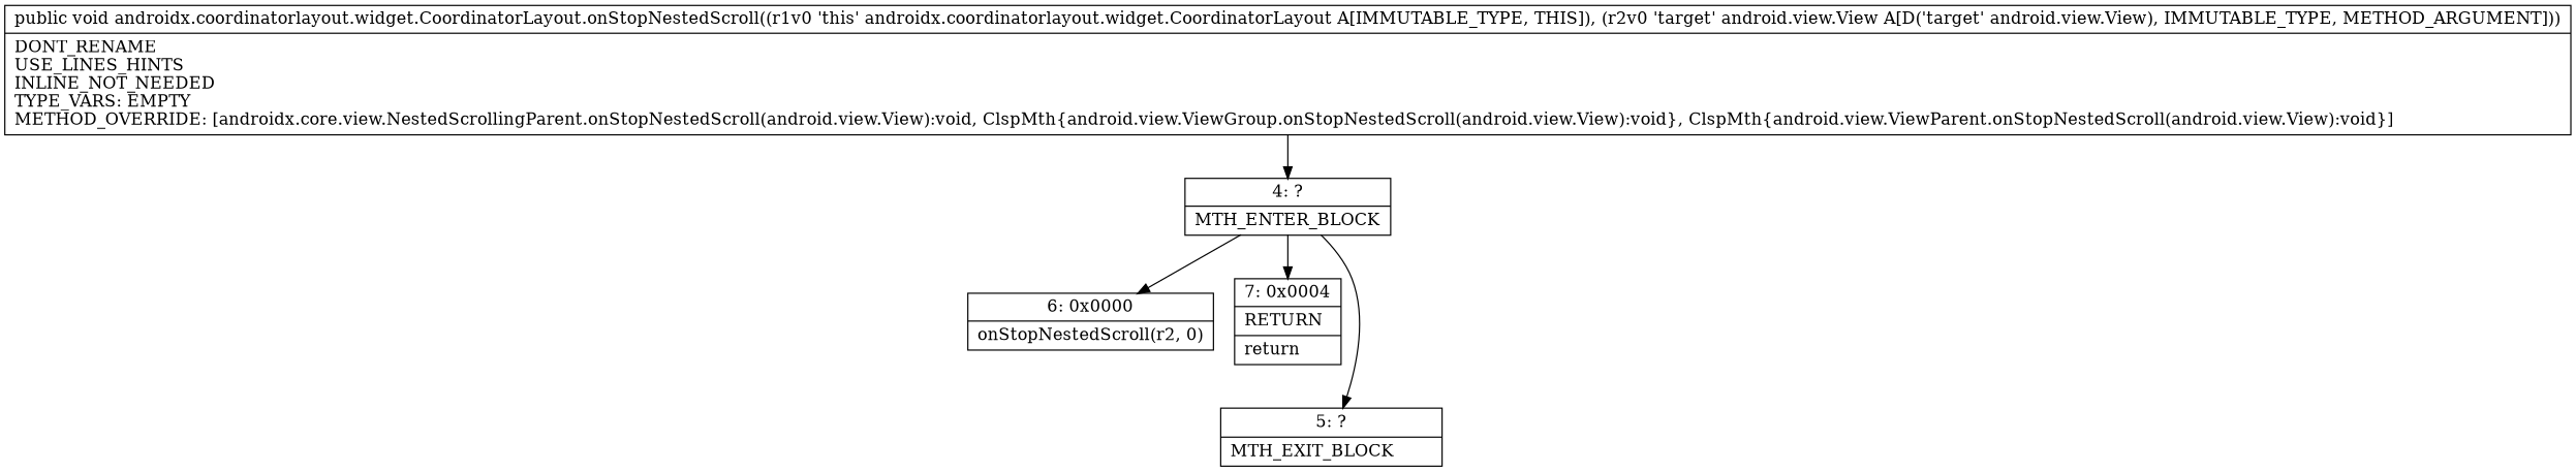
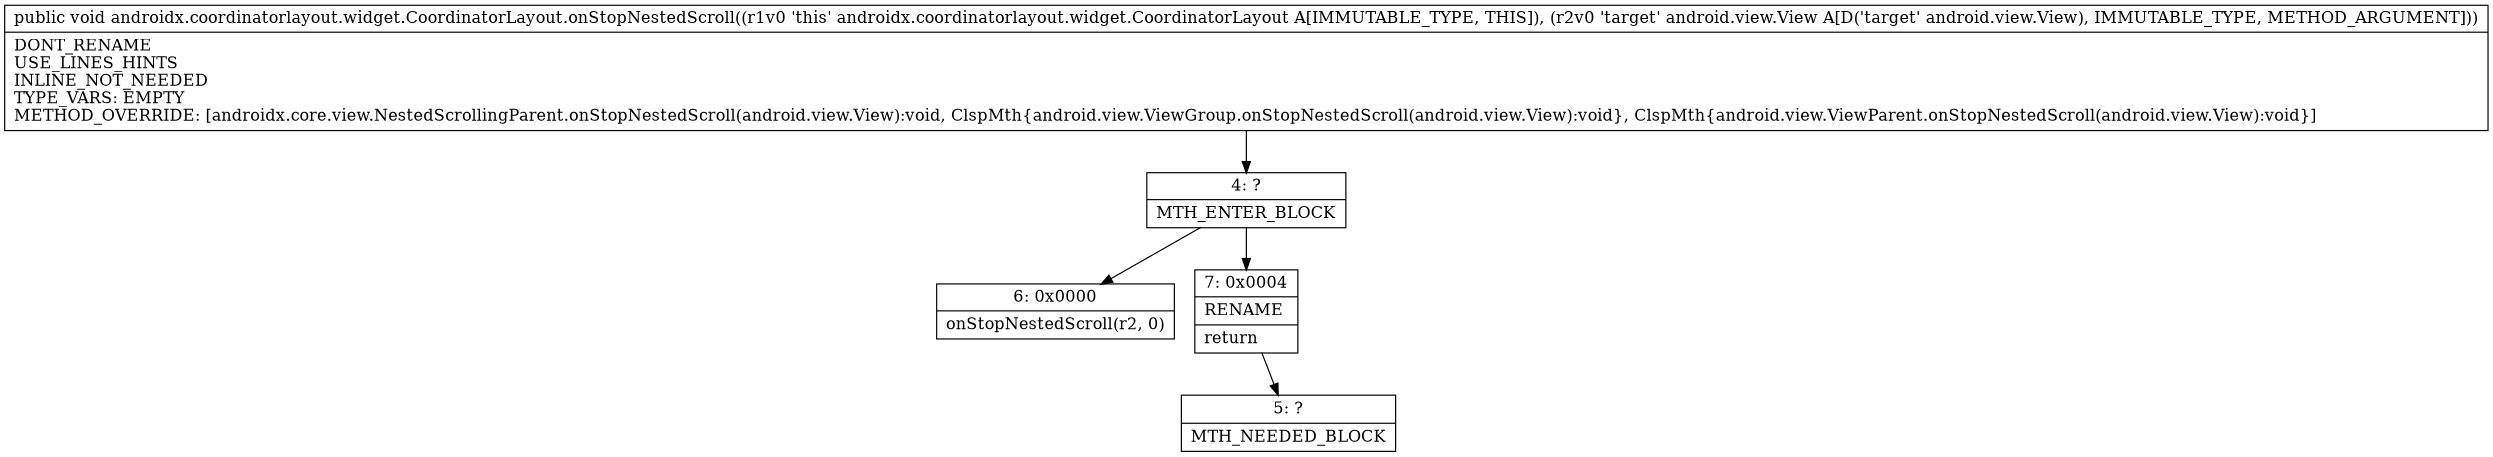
  digraph {
    node [shape=record]
    n1 [label="{4\:\ ?|MTH_ENTER_BLOCK\l}"]
    n2 [label="{6\:\ 0x0000|onStopNestedScroll(r2, 0)\l}"]
-   n3 [label="{7\:\ 0x0004|RETURN\l|return\l}"]
-   n4 [label="{5\:\ ?|MTH_EXIT_BLOCK\l}"]
+   n3 [label="{7\:\ 0x0004|RENAME\l|return\l}"]
+   n4 [label="{5\:\ ?|MTH_NEEDED_BLOCK\l}"]
    n5 [label="{public void androidx.coordinatorlayout.widget.CoordinatorLayout.onStopNestedScroll((r1v0 'this' androidx.coordinatorlayout.widget.CoordinatorLayout A[IMMUTABLE_TYPE, THIS]), (r2v0 'target' android.view.View A[D('target' android.view.View), IMMUTABLE_TYPE, METHOD_ARGUMENT]))  | DONT_RENAME\lUSE_LINES_HINTS\lINLINE_NOT_NEEDED\lTYPE_VARS: EMPTY\lMETHOD_OVERRIDE: [androidx.core.view.NestedScrollingParent.onStopNestedScroll(android.view.View):void, ClspMth\{android.view.ViewGroup.onStopNestedScroll(android.view.View):void\}, ClspMth\{android.view.ViewParent.onStopNestedScroll(android.view.View):void\}]\l}"]
    n1 -> n2
    n1 -> n3
-   n1 -> n4
+   n3 -> n4
    n5 -> n1
  }
